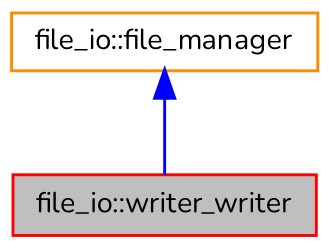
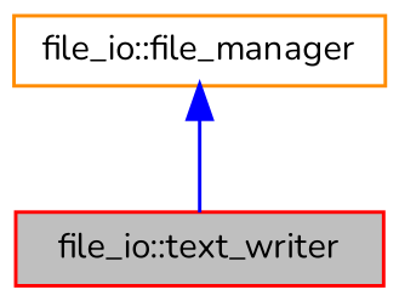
  digraph {
    fontname=Nunito
    node [fontname=Nunito fontsize=10 shape=record style=filled]
-   n1 [color=red fillcolor=grey75 fontcolor=black height=0.2 label="file_io::writer_writer" width=0.4]
+   n1 [color=red fillcolor=grey75 fontcolor=black height=0.2 label="file_io::text_writer" width=0.4]
    n2 [color=darkorange fillcolor=white height=0.2 label="file_io::file_manager" width=0.4]
    n2 -> n1 [color=blue dir=back fontname=Nunito fontsize=10 labelfontname=Helvetica labelfontsize=10 style=solid]
  }
